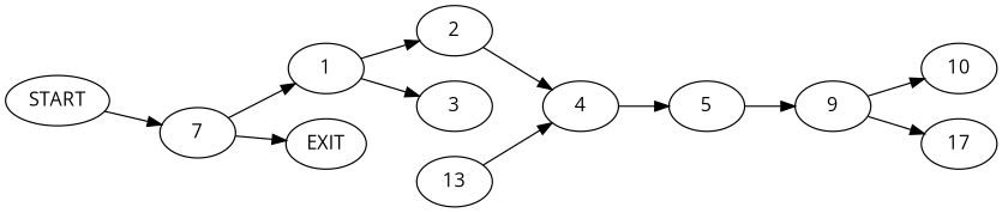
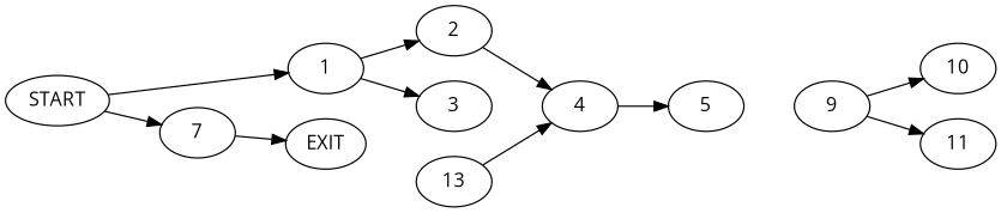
  digraph {
    fontname="Open Sans"
    rankdir=LR
    node [fontname="Open Sans"]
    edge [fontname="Open Sans"]
    n1 [label=START]
    1
    7
    2
    3
    n6 [label=EXIT]
    4
    5
    9
    10
-   11 [label=17]
+   11
    13
-   7 -> 1
+   n1 -> 1
    n1 -> 7
    1 -> 2
    1 -> 3
    7 -> n6
    2 -> 4
    4 -> 5
-   5 -> 9
    9 -> 10
    9 -> 11
    13 -> 4
  }
